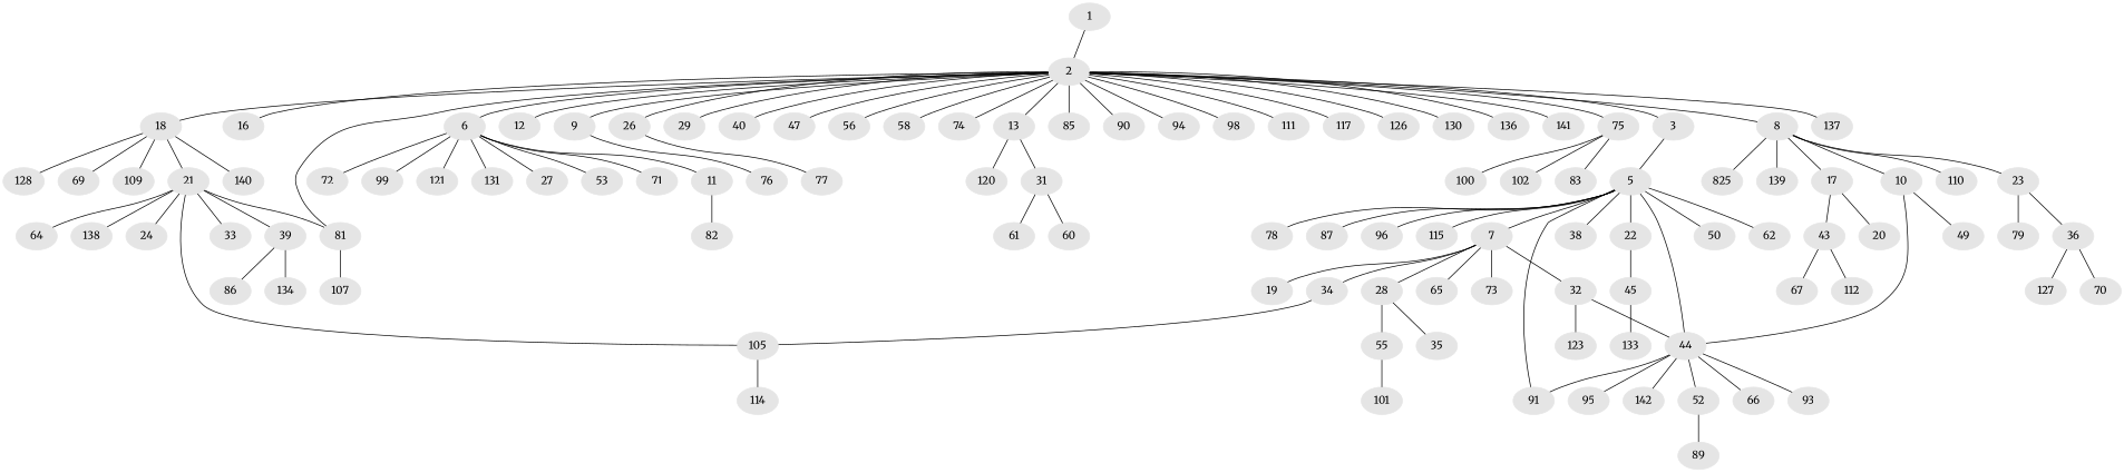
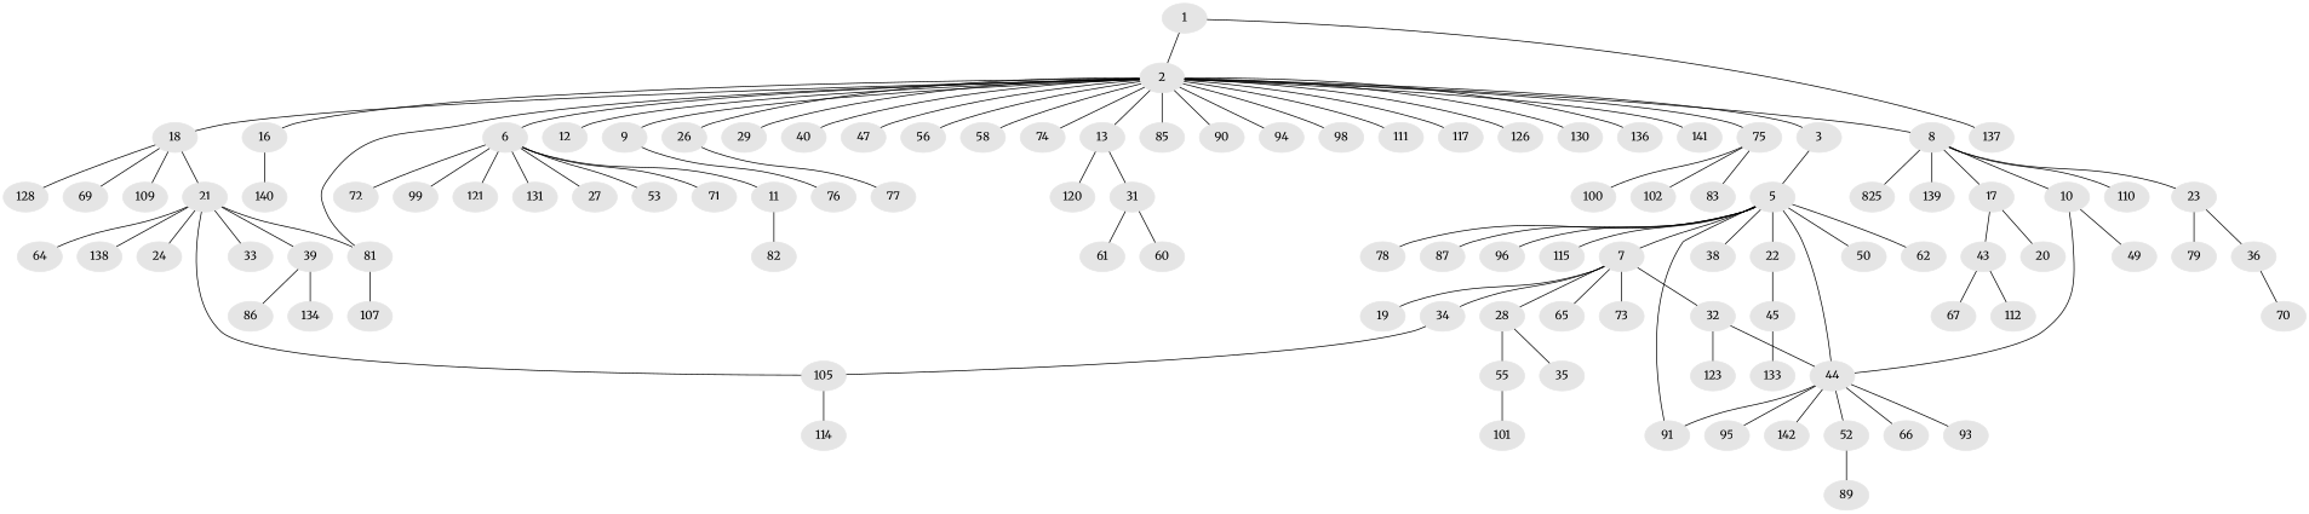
  graph {
    fontname=Merriweather
    node [color=gray90 fontname=Merriweather style=filled]
    edge [fontname=Merriweather]
    2 [super="+4"]
    3 [super="+25"]
    6 [super="+30"]
    8 [super="+88"]
    9
    12
    13 [super="+41"]
    16
    18 [super="+97"]
    26 [super="+37"]
    29
    40 [super="+57"]
    47
    56
    58
    74 [super="+119"]
    75 [super="+129"]
    81 [super="+106"]
    85
    90
    94
    98
    111
    117
    126
    130
    136
    137
    141
    1
    5 [super="+116"]
    11
    27 [super="+103"]
    53
    71
    72 [super="+92"]
    99
    121
    131
    10 [super="+80"]
    17 [super="+51"]
    23 [super="+48"]
    110
    n44 [label=825]
    139
    76
    31 [super="+46"]
    120
    21 [super="+113"]
    69
    109
    128
    140
    77
    83
    100
    102 [super="+118"]
    107
    7 [super="+15"]
    22
    38
    44 [super="+84"]
    50 [super="+68"]
    62
    78
    87
    91
    96
    115
    19
    28 [super="+42"]
    32
    34 [super="+135"]
    65
    73
    45
    52 [super="+132"]
    66
    93
    95
    142
    82
    35
    55 [super="+63"]
    123
    105
    49
    20 [super="+122"]
    43 [super="+54"]
    36 [super="+59"]
    79
    60
    61
    67 [super="+108"]
    112
    24
    33
    39
    64
    138
    86
    134
    114
    133
    70
-   127
    101
    89 [super="+124"]
    2 -- 3
    2 -- 6
    2 -- 8
    2 -- 9
    2 -- 12
    2 -- 13
    2 -- 16
    2 -- 18
    2 -- 26
    2 -- 29
    2 -- 40
    2 -- 47
    2 -- 56
    2 -- 58
    2 -- 74
    2 -- 75
    2 -- 81
    2 -- 85
    2 -- 90
    2 -- 94
    2 -- 98
    2 -- 111
    2 -- 117
    2 -- 126
    2 -- 130
    2 -- 136
-   2 -- 137
+   1 -- 137
    2 -- 141
    3 -- 5
    6 -- 11
    6 -- 27
    6 -- 53
    6 -- 71
    6 -- 72
    6 -- 99
    6 -- 121
    6 -- 131
    8 -- 10
    8 -- 17
    8 -- 23
    8 -- 110
    8 -- n44
    8 -- 139
    9 -- 76
    13 -- 31
    13 -- 120
    18 -- 21
    18 -- 69
    18 -- 109
    18 -- 128
-   18 -- 140
+   16 -- 140
    26 -- 77
    75 -- 83
    75 -- 100
    75 -- 102
    81 -- 107
    1 -- 2
    5 -- 7
    5 -- 22
    5 -- 38
    5 -- 44
    5 -- 50
    5 -- 62
    5 -- 78
    5 -- 87
    5 -- 91
    5 -- 96
    5 -- 115
    11 -- 82
    10 -- 44
    10 -- 49
    17 -- 20
    17 -- 43
    23 -- 36
    23 -- 79
    31 -- 60
    31 -- 61
    21 -- 81
    21 -- 105
    21 -- 24
    21 -- 33
    21 -- 39
    21 -- 64
    21 -- 138
    7 -- 19
    7 -- 28
    7 -- 32
    7 -- 34
    7 -- 65
    7 -- 73
    22 -- 45
    44 -- 91
    44 -- 52
    44 -- 66
    44 -- 93
    44 -- 95
    44 -- 142
    28 -- 35
    28 -- 55
    32 -- 44
    32 -- 123
    34 -- 105
    45 -- 133
    52 -- 89
    55 -- 101
    105 -- 114
    43 -- 67
    43 -- 112
    36 -- 70
-   36 -- 127
    39 -- 86
    39 -- 134
  }
